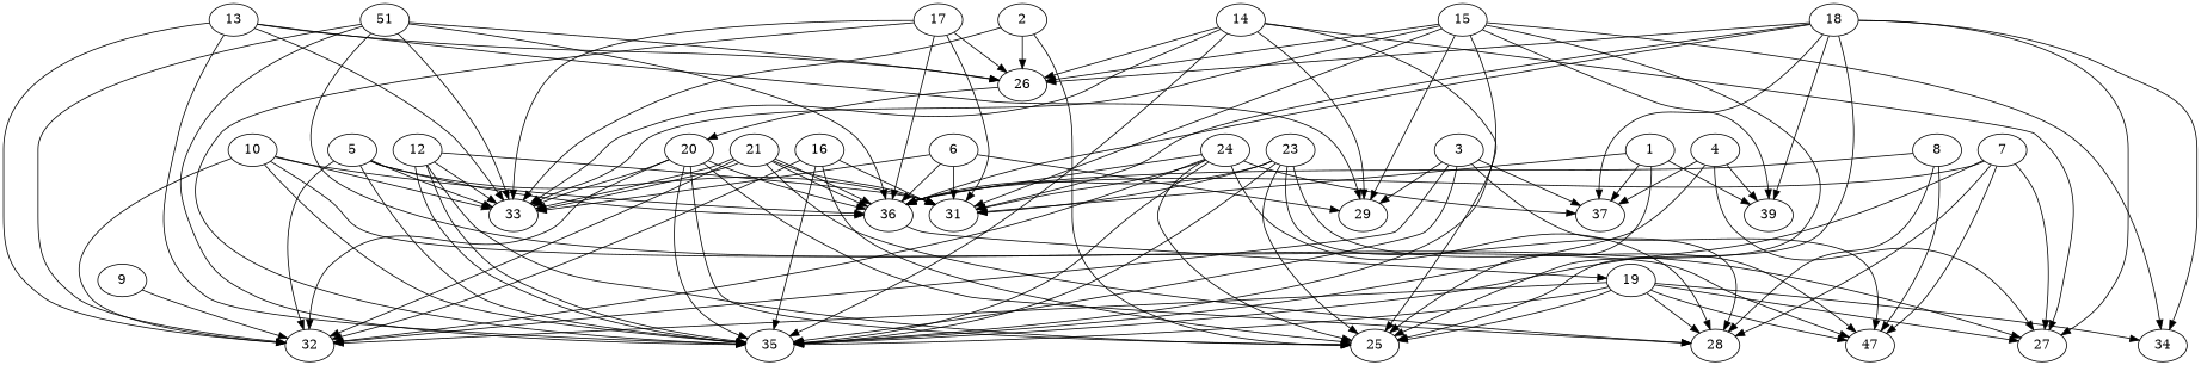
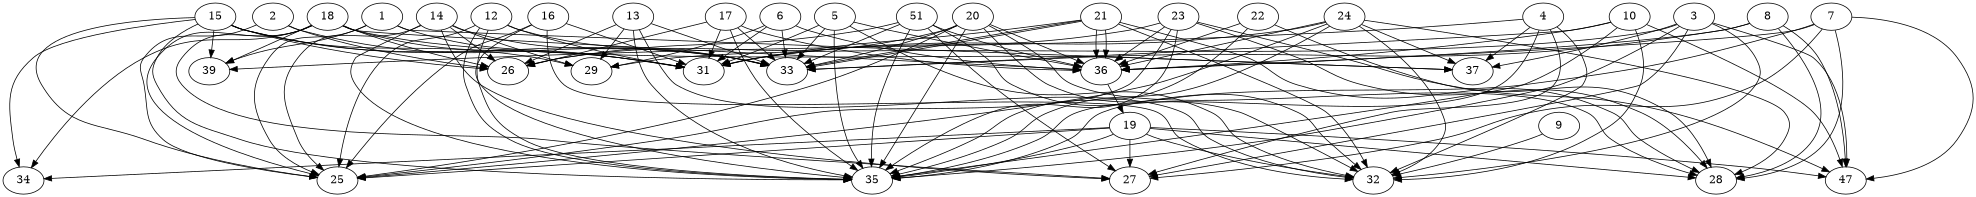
  digraph {
    node [alpha=0.03]
    1 [expect_size=36680704]
    25 [alpha=0.15 expect_size=45553664]
    31 [alpha=0.14 expect_size=40797184]
    37 [expect_size=27546624]
    39 [alpha=0.11 expect_size=20842496]
    2 [alpha=0.11 expect_size=31383552]
    26 [alpha=0.06 expect_size=38910976]
    33 [expect_size=6363136]
    3 [alpha=0.15 expect_size=46679040]
    27 [alpha=0.01 expect_size=38279168]
    29 [alpha=0.12 expect_size=17186816]
    32 [alpha=0.11 expect_size=23001088]
    35 [expect_size=24860672]
    n14 [alpha=0.10 expect_size=49455104 label=47]
    4 [expect_size=23606272]
    5 [alpha=0.00 expect_size=34344960]
    36 [alpha=0.14 expect_size=13091840]
    19 [alpha=0.07 expect_size=19312640]
    6 [expect_size=35777536]
    7 [alpha=0.05 expect_size=14798848]
    28 [alpha=0.16 expect_size=7365632]
    8 [expect_size=51032064]
    9 [alpha=0.16 expect_size=9223168]
    10 [alpha=0.12 expect_size=38466560]
    n25 [alpha=0.02 expect_size=8573952 label=51]
    12 [alpha=0.12 expect_size=16805888]
    13 [alpha=0.07 expect_size=41984000]
    14 [alpha=0.02 expect_size=31191040]
    15 [alpha=0.17 expect_size=37704704]
    34 [alpha=0.06 expect_size=32319488]
    16 [alpha=0.20 expect_size=38670336]
    17 [alpha=0.07 expect_size=46003200]
    18 [alpha=0.04 expect_size=11271168]
    20 [expect_size=9798656]
    21 [alpha=0.12 expect_size=38183936]
+   22 [alpha=0.13 expect_size=43652096]
    23 [alpha=0.11 expect_size=24076288]
    24 [alpha=0.17 expect_size=41737216]
    1 -> 25
    1 -> 31
    1 -> 37
    1 -> 39
    2 -> 25
    2 -> 26
    2 -> 33
    3 -> 37
+   3 -> 27
    3 -> 29
    3 -> 32
    3 -> 35
    3 -> n14
    4 -> 37
    4 -> 39
    4 -> 27
+   4 -> 32
    4 -> 35
    5 -> 31
    5 -> 33
    5 -> 32
    5 -> 35
    5 -> 36
    36 -> 19
    19 -> 25
    19 -> 27
    19 -> 32
    19 -> 35
    19 -> n14
    19 -> 28
    19 -> 34
    6 -> 31
    6 -> 33
    6 -> 29
    6 -> 36
    7 -> 27
    7 -> 35
    7 -> n14
    7 -> 36
    7 -> 28
+   8 -> 33
    8 -> n14
    8 -> 36
    8 -> 28
    9 -> 32
    10 -> 33
    10 -> 32
    10 -> 35
    10 -> n14
    10 -> 36
    n25 -> 26
    n25 -> 33
    n25 -> 27
    n25 -> 32
    n25 -> 35
    n25 -> 36
    12 -> 25
    12 -> 31
    12 -> 33
    12 -> 35
    12 -> 35
    13 -> 26
    13 -> 33
    13 -> 29
    13 -> 32
    13 -> 35
    14 -> 25
    14 -> 26
    14 -> 33
    14 -> 27
    14 -> 29
    14 -> 35
    15 -> 25
    15 -> 31
    15 -> 39
    15 -> 26
    15 -> 33
    15 -> 29
    15 -> 35
    15 -> 34
    16 -> 25
    16 -> 31
    16 -> 32
    16 -> 35
    17 -> 31
    17 -> 26
    17 -> 33
    17 -> 35
    17 -> 36
    18 -> 25
    18 -> 31
    18 -> 37
    18 -> 39
    18 -> 26
    18 -> 27
    18 -> 36
    18 -> 34
    20 -> 25
-   26 -> 20
+   20 -> 26
    20 -> 33
    20 -> 32
    20 -> 35
    20 -> 36
    20 -> 28
    21 -> 31
    21 -> 33
    21 -> 33
    21 -> 32
    21 -> 36
    21 -> 36
    21 -> 28
+   22 -> 35
+   22 -> 36
+   22 -> 28
    23 -> 25
    23 -> 31
    23 -> 35
    23 -> n14
    23 -> 36
    23 -> 28
    24 -> 25
    24 -> 31
    24 -> 37
    24 -> 32
    24 -> 35
    24 -> 36
    24 -> 28
  }
